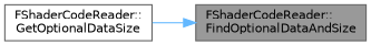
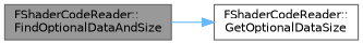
  digraph {
    rankdir=LR
    node [fontname=Helvetica fontsize=10 shape=box style=filled]
    n1 [color=gray40 fillcolor=grey60 fontcolor=black height=0.2 label="FShaderCodeReader::\lFindOptionalDataAndSize" width=0.4]
    n2 [color=grey40 fillcolor=white height=0.2 label="FShaderCodeReader::\lGetOptionalDataSize" width=0.4]
-   n2 -> n1 [color=steelblue1 fontname=Helvetica fontsize=10 labelfontname=Helvetica labelfontsize=10 style=solid]
+   n1 -> n2 [color=steelblue1 fontname=Helvetica fontsize=10 labelfontname=Helvetica labelfontsize=10 style=solid]
  }
